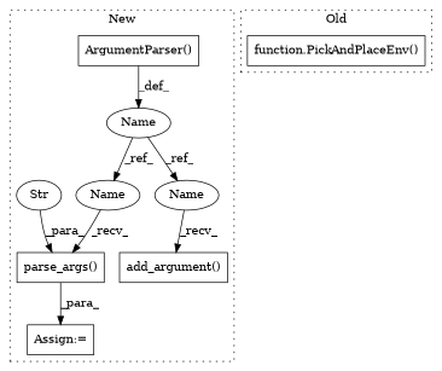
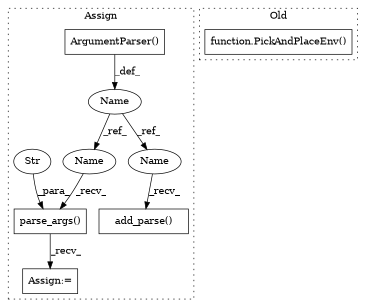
  digraph {
    node [a=75 l=6 s=470 shape=box]
    n1 [l=94 label="ArgumentParser()" s=298]
-   n2 [l="20,34" label="add_argument()" s="397,424"]
+   n2 [l="20,34" label="add_parse()" s="397,424"]
    n3 [a=66 l=7 label=Str s=417 shape=ellipse]
    n4 [l=19 label="parse_args()"]
    n5 [a=87 label=Name s=289 shape=ellipse]
    n6 [a=68 l=3 label="Assign:=" s=467]
    n7 [a=87 label=Name shape=ellipse]
    n8 [a=87 label=Name s=397 shape=ellipse]
    n9 [l=26 label="function.PickAndPlaceEnv()" s=292]
    subgraph cluster_1 {
-     label=New
+     label=Assign
      style=dotted
      n1
      n2
      n3
      n4
      n5
      n6
      n7
      n8
    }
    subgraph cluster_2 {
      label=Old
      style=dotted
      n9
    }
    n1 -> n5 [label=_def_]
    n3 -> n4 [label=_para_]
-   n4 -> n6 [label=_para_]
+   n4 -> n6 [label=_recv_]
    n5 -> n7 [label=_ref_]
    n5 -> n8 [label=_ref_]
    n7 -> n4 [label=_recv_]
    n8 -> n2 [label=_recv_]
  }
